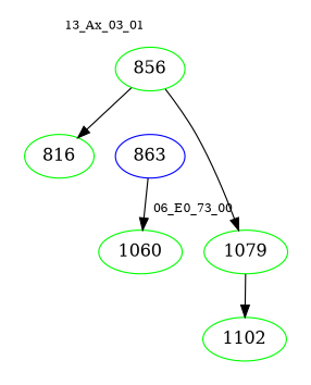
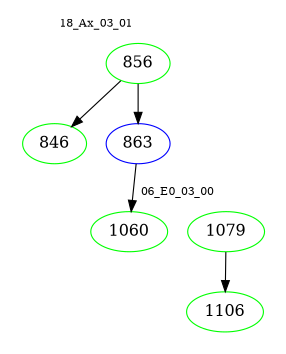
  digraph {
    node [color=green]
    edge [color=black]
    n1 [label=856]
-   n2 [label=816]
+   n2 [label=846]
    n3 [color=blue label=863]
    n4 [label=1079]
    n5 [label=1060]
-   n6 [label=1102]
+   n6 [label=1106]
    subgraph cluster_1 {
      color=white
      fontsize=10
-     label="13_Ax_03_01"
+     label="18_Ax_03_01"
      n1
      n2
      n3
    }
    subgraph cluster_2 {
      color=white
      fontsize=10
-     label="06_E0_73_00"
+     label="06_E0_03_00"
      n4
      n5
      n6
    }
    n1 -> n2
-   n1 -> n4
+   n1 -> n3
    n3 -> n5
    n4 -> n6
  }
